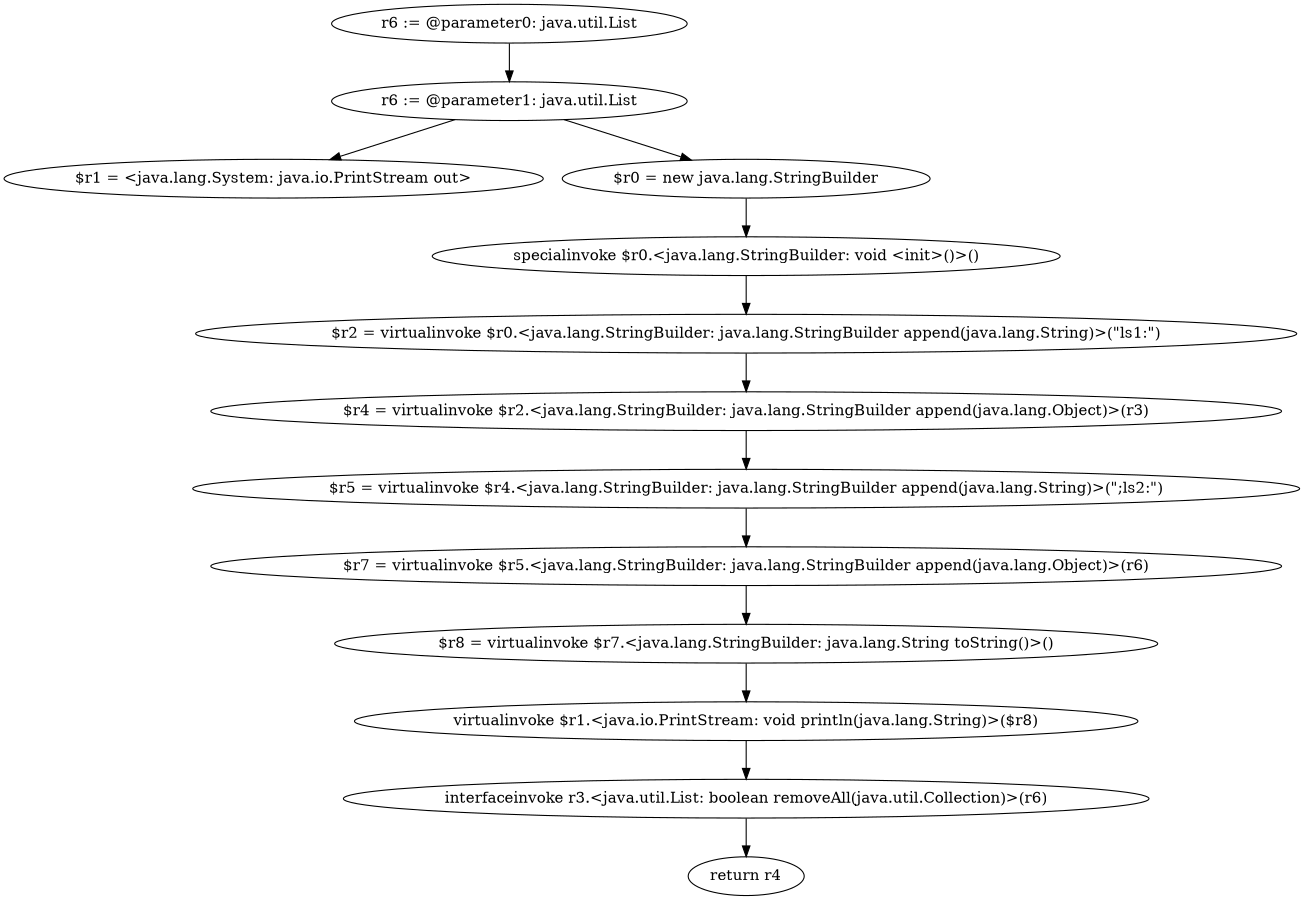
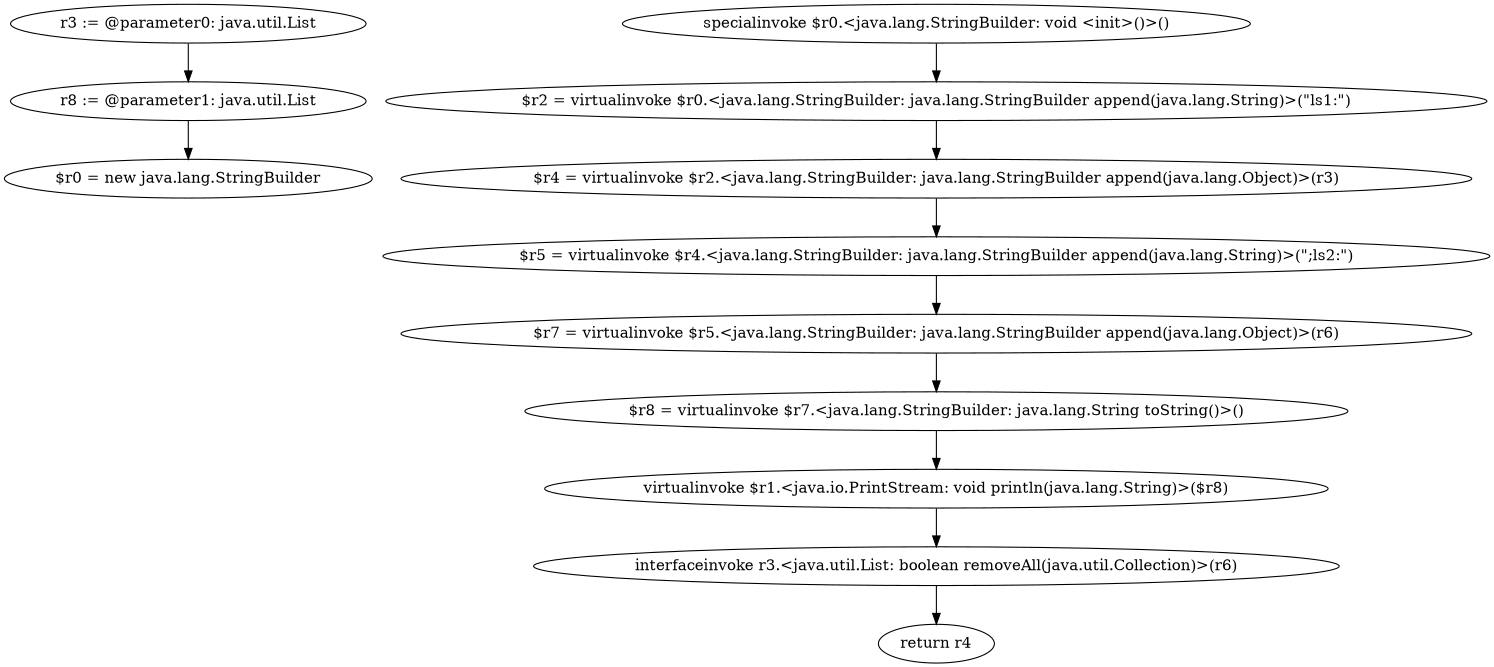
  digraph {
-   "r3 := @parameter0: java.util.List" [label="r6 := @parameter0: java.util.List"]
-   "r6 := @parameter1: java.util.List"
-   "$r1 = <java.lang.System: java.io.PrintStream out>"
+   "r3 := @parameter0: java.util.List"
+   "r6 := @parameter1: java.util.List" [label="r8 := @parameter1: java.util.List"]
    "$r0 = new java.lang.StringBuilder"
    "specialinvoke $r0.<java.lang.StringBuilder: void <init>()>()"
    "$r2 = virtualinvoke $r0.<java.lang.StringBuilder: java.lang.StringBuilder append(java.lang.String)>(\"ls1:\")"
    "$r4 = virtualinvoke $r2.<java.lang.StringBuilder: java.lang.StringBuilder append(java.lang.Object)>(r3)"
    "$r5 = virtualinvoke $r4.<java.lang.StringBuilder: java.lang.StringBuilder append(java.lang.String)>(\";ls2:\")"
    "$r7 = virtualinvoke $r5.<java.lang.StringBuilder: java.lang.StringBuilder append(java.lang.Object)>(r6)"
    "$r8 = virtualinvoke $r7.<java.lang.StringBuilder: java.lang.String toString()>()"
    "virtualinvoke $r1.<java.io.PrintStream: void println(java.lang.String)>($r8)"
    "interfaceinvoke r3.<java.util.List: boolean removeAll(java.util.Collection)>(r6)"
    n13 [label="return r4"]
    "r3 := @parameter0: java.util.List" -> "r6 := @parameter1: java.util.List"
-   "r6 := @parameter1: java.util.List" -> "$r1 = <java.lang.System: java.io.PrintStream out>"
    "r6 := @parameter1: java.util.List" -> "$r0 = new java.lang.StringBuilder"
-   "$r0 = new java.lang.StringBuilder" -> "specialinvoke $r0.<java.lang.StringBuilder: void <init>()>()"
    "specialinvoke $r0.<java.lang.StringBuilder: void <init>()>()" -> "$r2 = virtualinvoke $r0.<java.lang.StringBuilder: java.lang.StringBuilder append(java.lang.String)>(\"ls1:\")"
    "$r2 = virtualinvoke $r0.<java.lang.StringBuilder: java.lang.StringBuilder append(java.lang.String)>(\"ls1:\")" -> "$r4 = virtualinvoke $r2.<java.lang.StringBuilder: java.lang.StringBuilder append(java.lang.Object)>(r3)"
    "$r4 = virtualinvoke $r2.<java.lang.StringBuilder: java.lang.StringBuilder append(java.lang.Object)>(r3)" -> "$r5 = virtualinvoke $r4.<java.lang.StringBuilder: java.lang.StringBuilder append(java.lang.String)>(\";ls2:\")"
    "$r5 = virtualinvoke $r4.<java.lang.StringBuilder: java.lang.StringBuilder append(java.lang.String)>(\";ls2:\")" -> "$r7 = virtualinvoke $r5.<java.lang.StringBuilder: java.lang.StringBuilder append(java.lang.Object)>(r6)"
    "$r7 = virtualinvoke $r5.<java.lang.StringBuilder: java.lang.StringBuilder append(java.lang.Object)>(r6)" -> "$r8 = virtualinvoke $r7.<java.lang.StringBuilder: java.lang.String toString()>()"
    "$r8 = virtualinvoke $r7.<java.lang.StringBuilder: java.lang.String toString()>()" -> "virtualinvoke $r1.<java.io.PrintStream: void println(java.lang.String)>($r8)"
    "virtualinvoke $r1.<java.io.PrintStream: void println(java.lang.String)>($r8)" -> "interfaceinvoke r3.<java.util.List: boolean removeAll(java.util.Collection)>(r6)"
    "interfaceinvoke r3.<java.util.List: boolean removeAll(java.util.Collection)>(r6)" -> n13
  }
